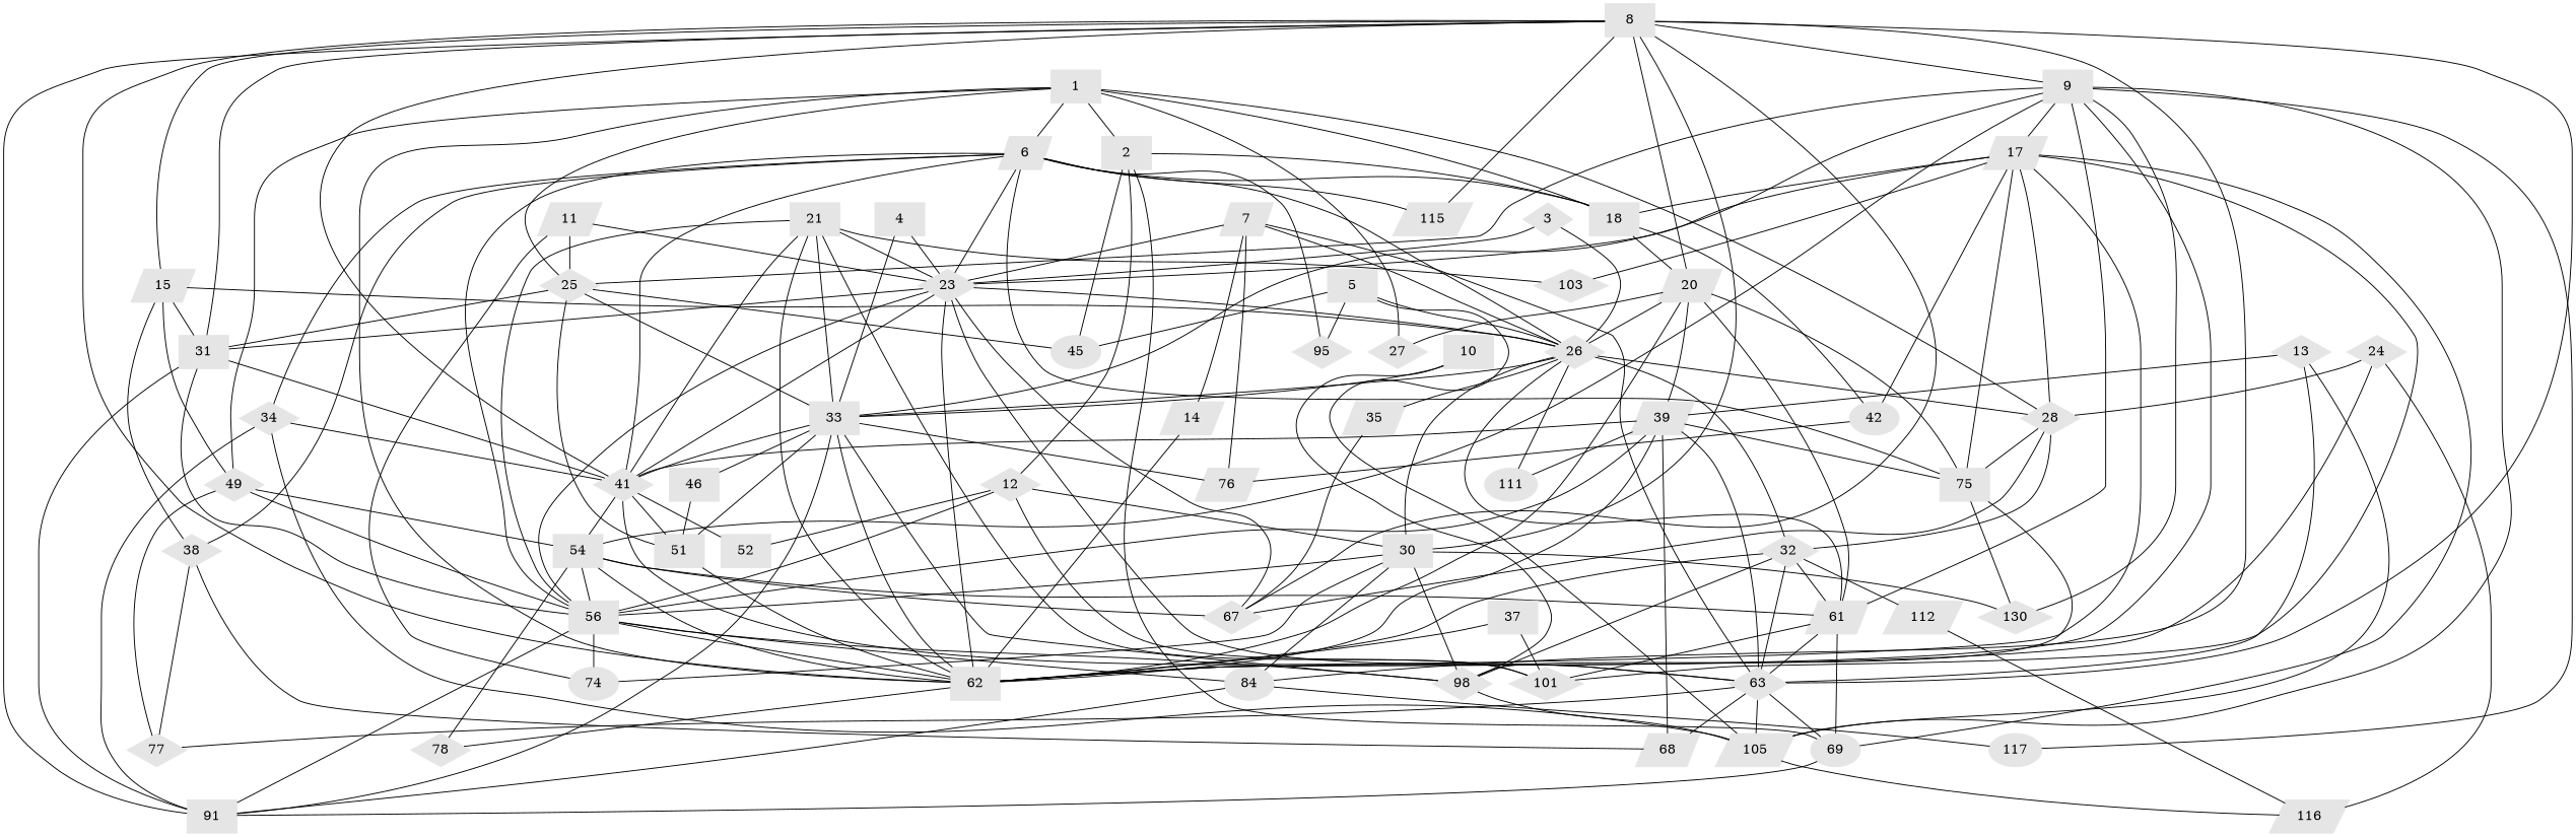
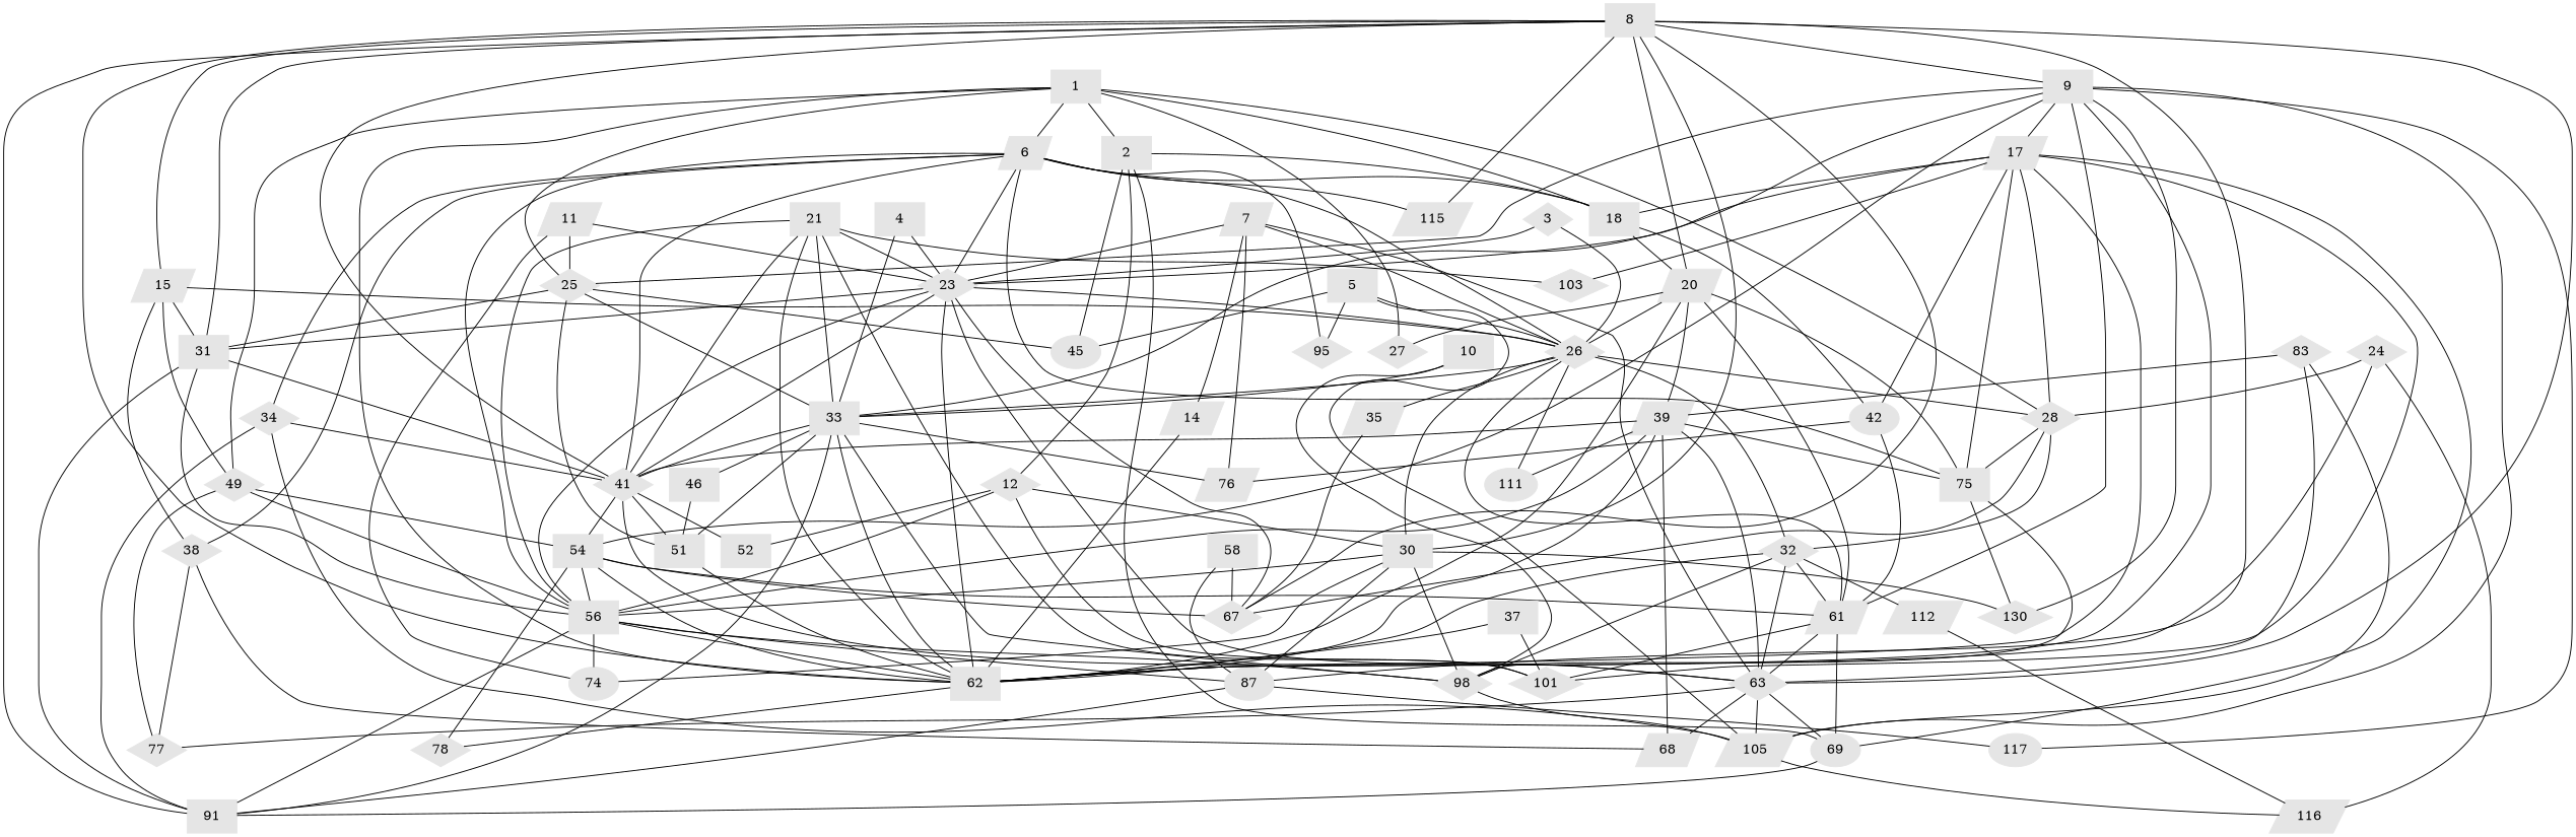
  graph {
    node [color=gray90 shape=diamond style=filled]
    1 [shape=box super="+47"]
    2 [shape=box super="+89"]
    6 [shape=parallelogram super="+100+88"]
    18 [shape=box super="+43"]
    25 [super="+29"]
    27
    28 [super="+96"]
    49
    62 [shape=box super="+86+80+81"]
    12 [super="+92+120"]
    45 [shape=ellipse]
    69 [shape=ellipse]
    23 [super="+127+53+90"]
    26 [super="+40+44"]
    95
    34 [super="+73"]
    38
    41 [super="+82"]
    56 [shape=box super="+125+72+57"]
    115 [shape=parallelogram]
    75 [shape=box super="+93"]
    20 [shape=parallelogram super="+124+71"]
    42 [shape=ellipse]
    33 [shape=box super="+63+139+113"]
    31 [shape=box super="+36"]
    51 [shape=box]
    67
    32 [super="+64+121"]
    54 [shape=box super="+97+83"]
    77
    78
    30 [shape=box super="+70"]
    52 [shape=box]
    101 [super="+108"]
    91 [shape=box super="+119"]
    n36 [label=63 super="+110+66"]
    3
    61 [shape=parallelogram super="+87"]
    111 [shape=ellipse]
    35 [shape=parallelogram]
    4 [shape=box]
    76 [shape=parallelogram]
    98 [super="+118"]
    46 [shape=box]
    5 [shape=box]
    105 [shape=parallelogram super="+132"]
    116 [shape=parallelogram]
    68 [shape=parallelogram]
-   84 [shape=ellipse super="+99"]
+   84 [shape=ellipse super="+99" label=87]
    74 [shape=ellipse super="+129+128"]
    7 [shape=parallelogram super="+122"]
    14 [shape=parallelogram]
    8 [shape=box super="+48+22"]
    9 [shape=box super="+85"]
    15 [shape=parallelogram super="+94"]
    130
    17 [shape=parallelogram super="+19+123"]
    117 [shape=ellipse]
    39 [shape=parallelogram super="+50"]
    103
    10 [shape=box]
    11 [shape=parallelogram]
-   13
+   13 [label=83]
    21 [shape=box super="+59"]
    24
    112 [shape=parallelogram]
    37 [shape=box]
+   58 [shape=box]
    1 -- 2
    1 -- 6
    1 -- 18
    1 -- 25
    1 -- 27
    1 -- 28
    1 -- 49
    1 -- 62
    2 -- 18
    2 -- 12
    2 -- 45
    2 -- 69
    6 -- 18
    6 -- 23
    6 -- 26
    6 -- 95
    6 -- 34
    6 -- 38
    6 -- 41
    6 -- 56
    6 -- 115
    6 -- 75
    18 -- 20
    18 -- 42
    25 -- 45
    25 -- 33
    25 -- 31
    25 -- 51
    28 -- 75
    28 -- 67
    28 -- 32
    49 -- 56
    49 -- 54
    49 -- 77
    62 -- 78
    12 -- 56
    12 -- 30
    12 -- 52
    12 -- 101
    69 -- 91
    23 -- 62
    23 -- 26
    23 -- 41
    23 -- 56
    23 -- 31
    23 -- 67
    23 -- n36
    26 -- 28
    26 -- 33
    26 -- 32
    26 -- 30
    26 -- 61
    26 -- 111
    26 -- 35
    34 -- 41
    34 -- 91
    34 -- 105
    38 -- 77
    38 -- 68
    41 -- 51
    41 -- 54
    41 -- 52 [weight=2]
    41 -- n36
    56 -- 62
    56 -- 91
    56 -- 98 [weight=2]
    56 -- 84
    56 -- 74 [weight=2]
    75 -- 98
    75 -- 130
    20 -- 27
    20 -- 62
    20 -- 26
    20 -- 75
    20 -- 61
    20 -- 39
+   42 -- 61
    42 -- 76
    33 -- 62
    33 -- 41
    33 -- 51
    33 -- 91
    33 -- 76
    33 -- 98
    33 -- 46
    31 -- 41
    31 -- 56
    31 -- 91
    51 -- 62
    32 -- 62
    32 -- n36 [weight=2]
    32 -- 61
    32 -- 98
    32 -- 112
    54 -- 62
    54 -- 56
    54 -- 67
    54 -- 78
    54 -- 61
    30 -- 56
    30 -- 98
    30 -- 84
    30 -- 74
    30 -- 130
    n36 -- 69
    n36 -- 77
    n36 -- 105
    n36 -- 68
    3 -- 23
    3 -- 26
    61 -- 69
    61 -- 101
    61 -- n36
    35 -- 67
    4 -- 23
    4 -- 33
    98 -- 105
    46 -- 51
    5 -- 45
    5 -- 26
    5 -- 95
    5 -- 105
    105 -- 116
    84 -- 91
    84 -- 117
    7 -- 23
    7 -- 26
    7 -- n36
    7 -- 76
    7 -- 14
    14 -- 62
    8 -- 62
    8 -- 41
    8 -- 115
    8 -- 20
    8 -- 31 [weight=2]
    8 -- 67
    8 -- 30
    8 -- 91
    8 -- n36
    8 -- 84
    8 -- 9
    8 -- 15
    9 -- 25
    9 -- 62
    9 -- 33
    9 -- 54
    9 -- 61
    9 -- 105
    9 -- 130
    9 -- 17
    9 -- 117
    15 -- 49
    15 -- 26
    15 -- 38
    15 -- 31
    17 -- 18 [weight=2]
    17 -- 28
    17 -- 62
    17 -- 69
    17 -- 23
    17 -- 75
    17 -- 42
    17 -- 101
    17 -- 103
    39 -- 62
    39 -- 41
    39 -- 56
    39 -- 75
    39 -- n36
    39 -- 111
    39 -- 68
    10 -- 33
    10 -- 98
    11 -- 25
    11 -- 23
    11 -- 74
    13 -- n36
    13 -- 105
    13 -- 39
    21 -- 62
    21 -- 23
    21 -- 41
    21 -- 56
    21 -- 33
    21 -- 101
    21 -- 103
    24 -- 28
    24 -- 62
    24 -- 116
    112 -- 116
    37 -- 62 [weight=2]
    37 -- 101
+   58 -- 67
+   58 -- 84
  }
